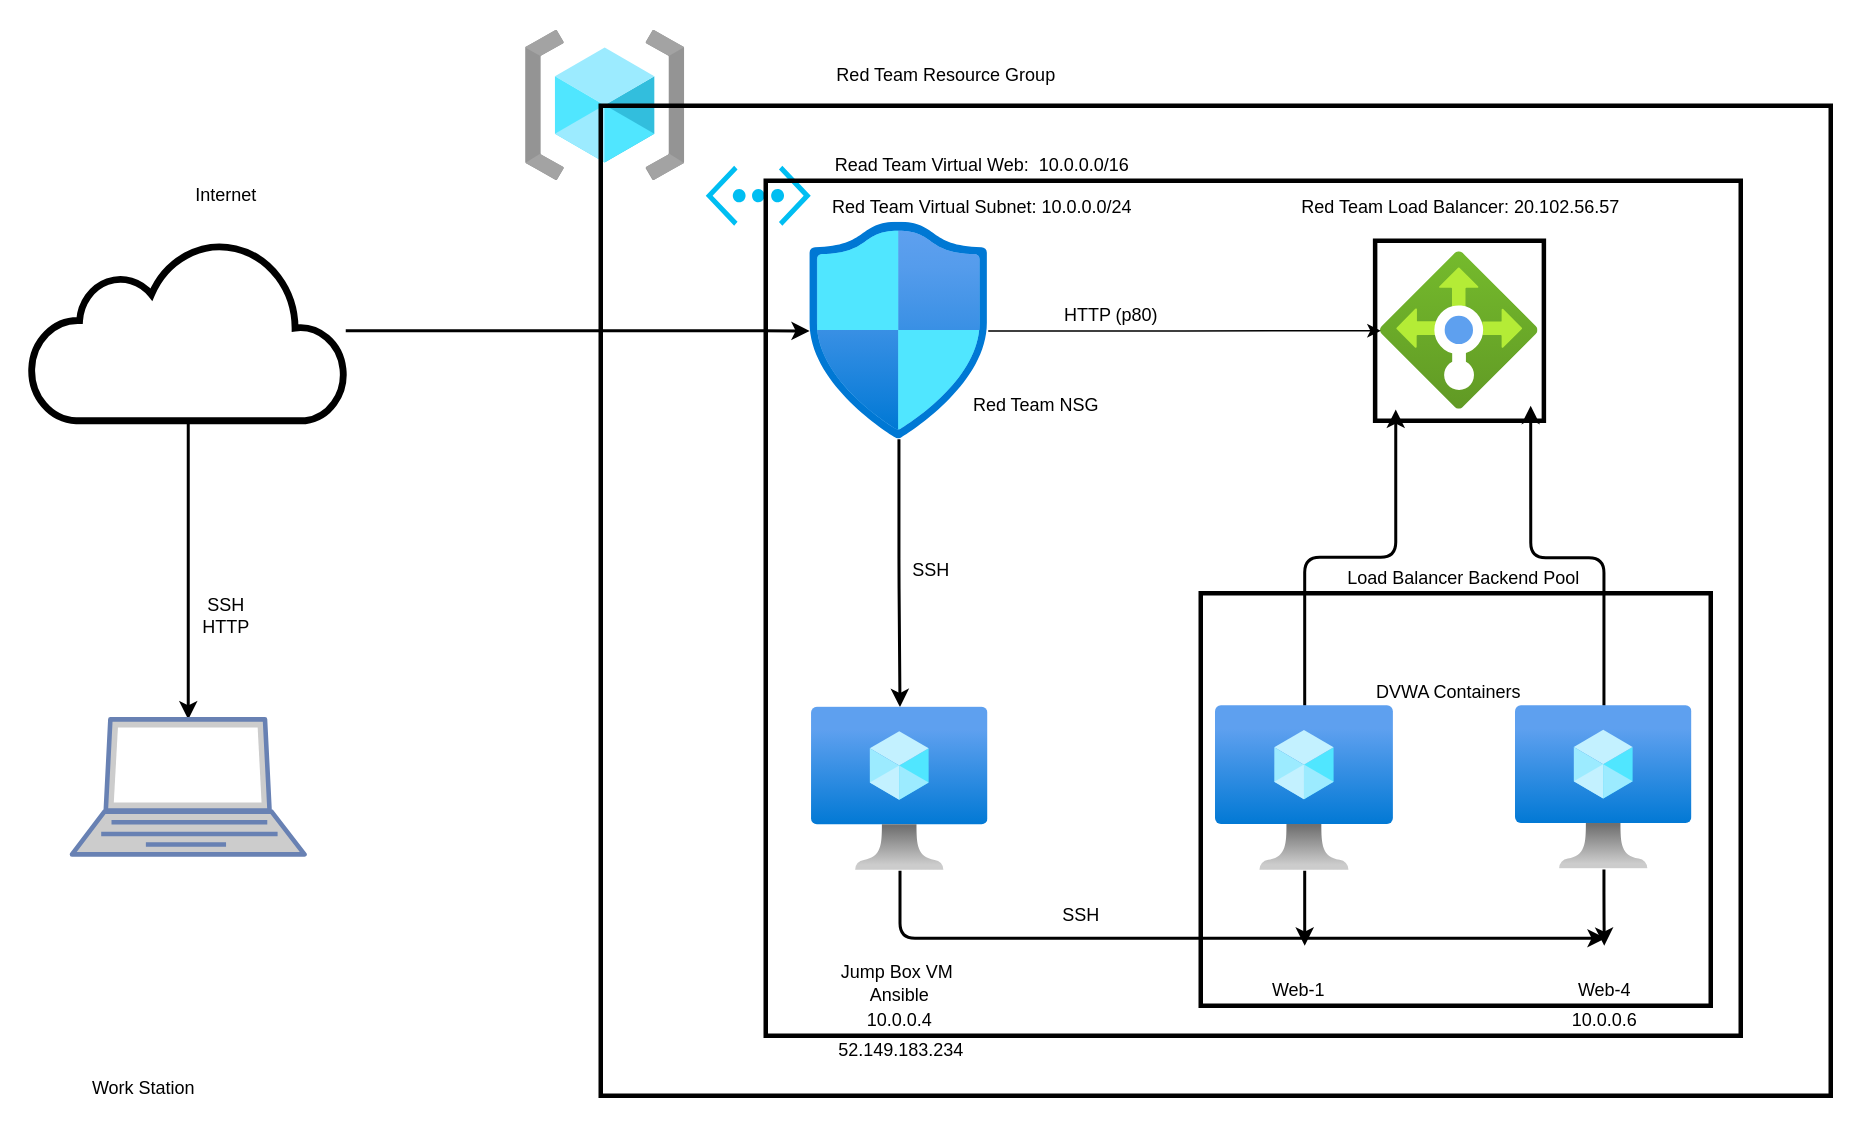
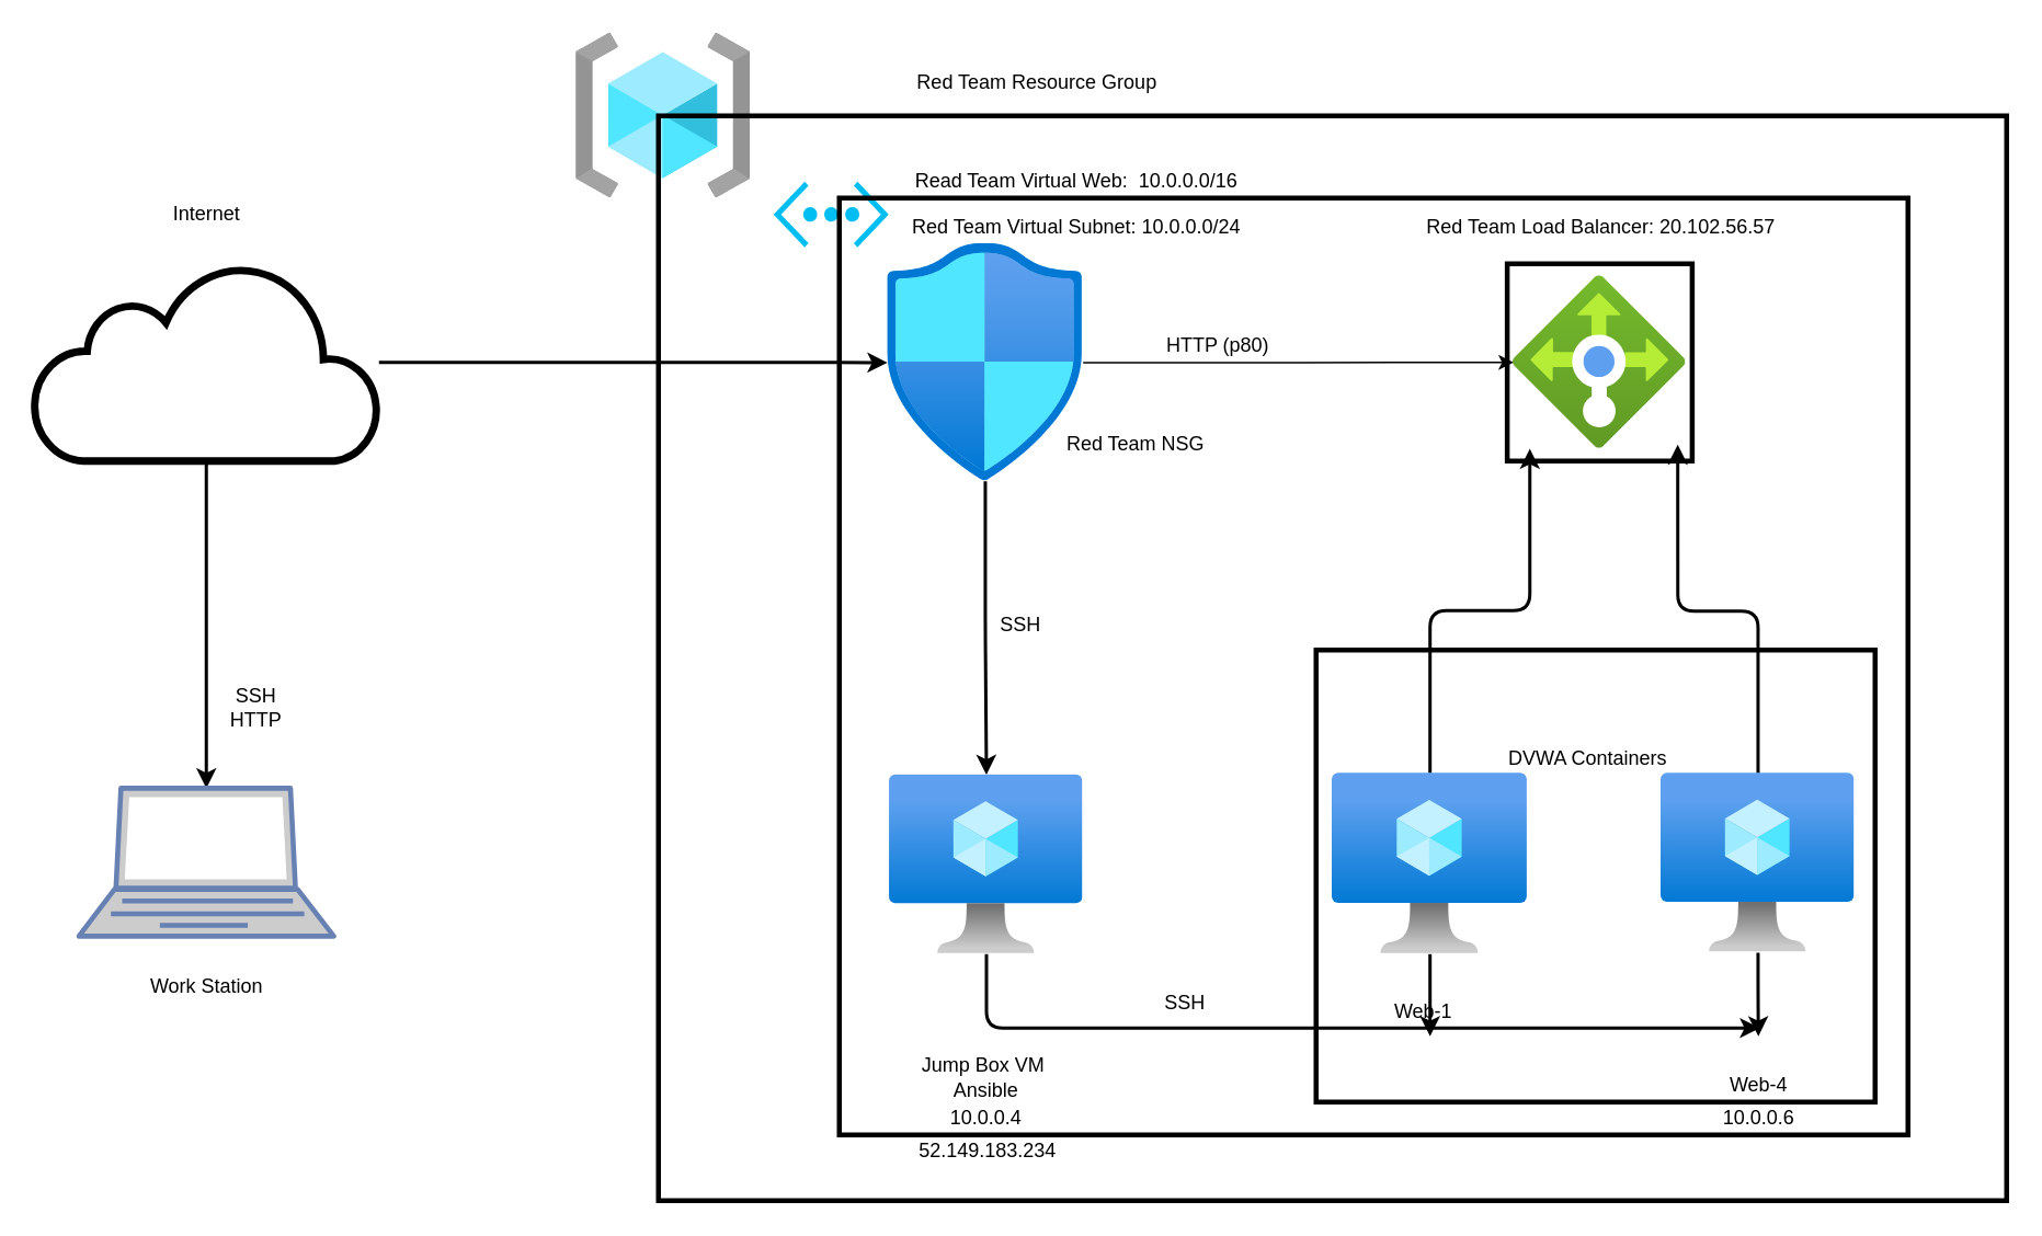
  <mxCell id="0" />
  <mxCell id="1" parent="0" />
  <mxCell id="2" style="edgeStyle=orthogonalEdgeStyle;curved=0;rounded=1;orthogonalLoop=1;jettySize=auto;html=1;strokeWidth=2;" edge="1" parent="1" source="4" target="8"><mxGeometry relative="1" as="geometry"><mxPoint x="880" y="390" as="targetPoint" /><Array as="points"><mxPoint x="869" y="371" /><mxPoint x="930" y="371" /></Array></mxGeometry></mxCell>
  <mxCell id="3" style="edgeStyle=orthogonalEdgeStyle;curved=0;rounded=1;orthogonalLoop=1;jettySize=auto;html=1;strokeWidth=2;" edge="1" parent="1" source="4"><mxGeometry relative="1" as="geometry"><mxPoint x="869.295" y="630" as="targetPoint" /></mxGeometry></mxCell>
  <mxCell id="4" value="" style="aspect=fixed;html=1;points=[];align=center;image;fontSize=12;image=img/lib/azure2/compute/Virtual_Machine.svg;" parent="1" vertex="1"><mxGeometry x="810" y="470" width="118.59" height="110" as="geometry" /></mxCell>
  <mxCell id="5" style="edgeStyle=orthogonalEdgeStyle;curved=0;rounded=1;orthogonalLoop=1;jettySize=auto;html=1;entryX=0.952;entryY=0.976;entryDx=0;entryDy=0;entryPerimeter=0;strokeWidth=2;" edge="1" parent="1" source="7" target="8"><mxGeometry relative="1" as="geometry" /></mxCell>
  <mxCell id="6" style="edgeStyle=orthogonalEdgeStyle;curved=0;rounded=1;orthogonalLoop=1;jettySize=auto;html=1;strokeWidth=2;" edge="1" parent="1" source="7"><mxGeometry relative="1" as="geometry"><mxPoint x="1069" y="630" as="targetPoint" /></mxGeometry></mxCell>
  <mxCell id="7" value="" style="aspect=fixed;html=1;points=[];align=center;image;fontSize=12;image=img/lib/azure2/compute/Virtual_Machine.svg;" parent="1" vertex="1"><mxGeometry x="1010" y="470" width="117.62" height="109.1" as="geometry" /></mxCell>
  <mxCell id="8" value="" style="aspect=fixed;html=1;points=[];align=center;image;fontSize=12;image=img/lib/azure2/networking/Load_Balancers.svg;" parent="1" vertex="1"><mxGeometry x="920" y="167.5" width="105" height="105" as="geometry" /></mxCell>
  <mxCell id="9" style="edgeStyle=orthogonalEdgeStyle;rounded=0;orthogonalLoop=1;jettySize=auto;html=1;" edge="1" parent="1" source="11" target="8"><mxGeometry relative="1" as="geometry" /></mxCell>
  <mxCell id="10" style="edgeStyle=orthogonalEdgeStyle;curved=0;rounded=1;orthogonalLoop=1;jettySize=auto;html=1;strokeWidth=2;" edge="1" parent="1" source="11" target="14"><mxGeometry relative="1" as="geometry" /></mxCell>
  <mxCell id="11" value="" style="aspect=fixed;html=1;points=[];align=center;image;fontSize=12;image=img/lib/azure2/networking/Network_Security_Groups.svg;" parent="1" vertex="1"><mxGeometry x="539.31" y="147.75" width="119" height="144.5" as="geometry" /></mxCell>
  <mxCell id="12" value="" style="aspect=fixed;html=1;points=[];align=center;image;fontSize=12;image=img/lib/azure2/general/Resource_Groups.svg;" parent="1" vertex="1"><mxGeometry x="350" y="20" width="106.25" height="100" as="geometry" /></mxCell>
  <mxCell id="13" style="edgeStyle=orthogonalEdgeStyle;curved=0;rounded=1;orthogonalLoop=1;jettySize=auto;html=1;strokeWidth=2;" edge="1" parent="1" source="14"><mxGeometry relative="1" as="geometry"><mxPoint x="1070" y="625" as="targetPoint" /><Array as="points"><mxPoint x="600" y="625" /></Array></mxGeometry></mxCell>
  <mxCell id="14" value="" style="aspect=fixed;html=1;points=[];align=center;image;fontSize=12;image=img/lib/azure2/compute/Virtual_Machine.svg;" parent="1" vertex="1"><mxGeometry x="540.68" y="470.9" width="117.63" height="109.1" as="geometry" /></mxCell>
  <mxCell id="15" style="edgeStyle=orthogonalEdgeStyle;rounded=0;orthogonalLoop=1;jettySize=auto;html=1;strokeWidth=2;" edge="1" parent="1" source="17" target="11"><mxGeometry relative="1" as="geometry"><mxPoint x="490" y="220" as="targetPoint" /></mxGeometry></mxCell>
  <mxCell id="16" style="edgeStyle=orthogonalEdgeStyle;curved=0;rounded=1;orthogonalLoop=1;jettySize=auto;html=1;strokeWidth=2;" edge="1" parent="1" source="17" target="18"><mxGeometry relative="1" as="geometry" /></mxCell>
  <mxCell id="17" value="" style="html=1;outlineConnect=0;gradientDirection=north;strokeWidth=2;shape=mxgraph.networks.cloud;" parent="1" vertex="1"><mxGeometry x="20" y="160" width="210" height="120" as="geometry" /></mxCell>
  <mxCell id="18" value="" style="fontColor=#0066CC;verticalAlign=top;verticalLabelPosition=bottom;labelPosition=center;align=center;html=1;outlineConnect=0;fillColor=#CCCCCC;strokeColor=#6881B3;gradientColor=none;gradientDirection=north;strokeWidth=2;shape=mxgraph.networks.laptop;rounded=0;" vertex="1" parent="1"><mxGeometry x="47.5" y="479.1" width="155" height="90" as="geometry" /></mxCell>
  <mxCell id="19" value="" style="verticalLabelPosition=bottom;html=1;verticalAlign=top;align=center;strokeColor=none;fillColor=#00BEF2;shape=mxgraph.azure.virtual_network;pointerEvents=1;rounded=0;" vertex="1" parent="1"><mxGeometry x="470" y="110" width="70" height="40" as="geometry" /></mxCell>
  <mxCell id="20" value="" style="rounded=0;whiteSpace=wrap;html=1;strokeWidth=3;fillColor=none;" vertex="1" parent="1"><mxGeometry x="916.25" y="160" width="112.5" height="120" as="geometry" /></mxCell>
- <mxCell id="21" value="SSH&lt;br&gt;HTTP&lt;br&gt;" style="text;html=1;align=center;verticalAlign=middle;resizable=0;points=[];autosize=1;strokeColor=none;fillColor=none;" vertex="1" parent="1"><mxGeometry x="125" y="395" width="50" height="30" as="geometry" /></mxCell>
- <mxCell id="22" value="Internet" style="text;html=1;align=center;verticalAlign=middle;resizable=0;points=[];autosize=1;strokeColor=none;fillColor=none;" vertex="1" parent="1"><mxGeometry x="120" y="120" width="60" height="20" as="geometry" /></mxCell>
+ <mxCell id="21" value="SSH&lt;br&gt;HTTP&lt;br&gt;" style="text;html=1;align=center;verticalAlign=middle;resizable=0;points=[];autosize=1;strokeColor=none;fillColor=none;" vertex="1" parent="1"><mxGeometry x="130" y="415" width="50" height="30" as="geometry" /></mxCell>
+ <mxCell id="22" value="Internet" style="text;html=1;align=center;verticalAlign=middle;resizable=0;points=[];autosize=1;strokeColor=none;fillColor=none;" vertex="1" parent="1"><mxGeometry x="95" y="120" width="60" height="20" as="geometry" /></mxCell>
  <mxCell id="23" value="Red Team Resource Group" style="text;html=1;align=center;verticalAlign=middle;resizable=0;points=[];autosize=1;strokeColor=none;fillColor=none;" vertex="1" parent="1"><mxGeometry x="550" y="40" width="160" height="20" as="geometry" /></mxCell>
  <mxCell id="24" value="Read Team Virtual Web:&amp;nbsp; 10.0.0.0/16" style="text;html=1;align=center;verticalAlign=middle;resizable=0;points=[];autosize=1;strokeColor=none;fillColor=none;" vertex="1" parent="1"><mxGeometry x="539.31" y="100" width="230" height="20" as="geometry" /></mxCell>
  <mxCell id="25" value="Red Team NSG" style="text;html=1;align=center;verticalAlign=middle;resizable=0;points=[];autosize=1;strokeColor=none;fillColor=none;" vertex="1" parent="1"><mxGeometry x="640" y="260" width="100" height="20" as="geometry" /></mxCell>
  <mxCell id="26" value="HTTP (p80)" style="text;html=1;align=center;verticalAlign=middle;resizable=0;points=[];autosize=1;strokeColor=none;fillColor=none;" vertex="1" parent="1"><mxGeometry x="700" y="200" width="80" height="20" as="geometry" /></mxCell>
  <mxCell id="27" value="Red Team Load Balancer: 20.102.56.57" style="text;html=1;align=center;verticalAlign=middle;resizable=0;points=[];autosize=1;strokeColor=none;fillColor=none;" vertex="1" parent="1"><mxGeometry x="857.5" y="127.75" width="230" height="20" as="geometry" /></mxCell>
  <mxCell id="28" value="Jump Box VM&amp;nbsp;&lt;br&gt;Ansible&lt;br&gt;" style="text;html=1;align=center;verticalAlign=middle;resizable=0;points=[];autosize=1;strokeColor=none;fillColor=none;" vertex="1" parent="1"><mxGeometry x="554.49" y="640" width="90" height="30" as="geometry" /></mxCell>
- <mxCell id="29" value="Web-1" style="text;html=1;align=center;verticalAlign=middle;resizable=0;points=[];autosize=1;strokeColor=none;fillColor=none;" vertex="1" parent="1"><mxGeometry x="840" y="650" width="50" height="20" as="geometry" /></mxCell>
+ <mxCell id="29" value="Web-1" style="text;html=1;align=center;verticalAlign=middle;resizable=0;points=[];autosize=1;strokeColor=none;fillColor=none;" vertex="1" parent="1"><mxGeometry x="840" y="605" width="50" height="20" as="geometry" /></mxCell>
  <mxCell id="30" value="Web-4" style="text;html=1;align=center;verticalAlign=middle;resizable=0;points=[];autosize=1;strokeColor=none;fillColor=none;" vertex="1" parent="1"><mxGeometry x="1043.81" y="650" width="50" height="20" as="geometry" /></mxCell>
- <mxCell id="31" value="Load Balancer Backend Pool" style="text;html=1;align=center;verticalAlign=middle;resizable=0;points=[];autosize=1;strokeColor=none;fillColor=none;" vertex="1" parent="1"><mxGeometry x="890" y="375" width="170" height="20" as="geometry" /></mxCell>
  <mxCell id="32" value="SSH" style="text;html=1;align=center;verticalAlign=middle;resizable=0;points=[];autosize=1;strokeColor=none;fillColor=none;" vertex="1" parent="1"><mxGeometry x="600" y="370" width="40" height="20" as="geometry" /></mxCell>
  <mxCell id="33" value="SSH" style="text;html=1;align=center;verticalAlign=middle;resizable=0;points=[];autosize=1;strokeColor=none;fillColor=none;" vertex="1" parent="1"><mxGeometry x="700" y="600" width="40" height="20" as="geometry" /></mxCell>
  <mxCell id="34" value="DVWA Containers" style="text;html=1;align=center;verticalAlign=middle;resizable=0;points=[];autosize=1;strokeColor=none;fillColor=none;" vertex="1" parent="1"><mxGeometry x="910" y="450.9" width="110" height="20" as="geometry" /></mxCell>
- <mxCell id="35" value="Work Station" style="text;html=1;align=center;verticalAlign=middle;resizable=0;points=[];autosize=1;strokeColor=none;fillColor=none;" vertex="1" parent="1"><mxGeometry x="55" y="715" width="80" height="20" as="geometry" /></mxCell>
+ <mxCell id="35" value="Work Station" style="text;html=1;align=center;verticalAlign=middle;resizable=0;points=[];autosize=1;strokeColor=none;fillColor=none;" vertex="1" parent="1"><mxGeometry x="85" y="590" width="80" height="20" as="geometry" /></mxCell>
  <mxCell id="36" value="10.0.0.4" style="text;html=1;align=center;verticalAlign=middle;resizable=0;points=[];autosize=1;strokeColor=none;fillColor=none;" vertex="1" parent="1"><mxGeometry x="568.81" y="670" width="60" height="20" as="geometry" /></mxCell>
  <mxCell id="37" value="10.0.0.6" style="text;html=1;align=center;verticalAlign=middle;resizable=0;points=[];autosize=1;strokeColor=none;fillColor=none;" vertex="1" parent="1"><mxGeometry x="1038.81" y="670" width="60" height="20" as="geometry" /></mxCell>
  <mxCell id="38" value="52.149.183.234" style="text;html=1;align=center;verticalAlign=middle;resizable=0;points=[];autosize=1;strokeColor=none;fillColor=none;" vertex="1" parent="1"><mxGeometry x="550" y="690" width="100" height="20" as="geometry" /></mxCell>
  <mxCell id="39" value="Red Team Virtual Subnet: 10.0.0.0/24" style="text;html=1;align=center;verticalAlign=middle;resizable=0;points=[];autosize=1;strokeColor=none;fillColor=none;" vertex="1" parent="1"><mxGeometry x="544.31" y="127.75" width="220" height="20" as="geometry" /></mxCell>
  <mxCell id="40" value="" style="rounded=0;whiteSpace=wrap;html=1;strokeWidth=3;fillColor=none;" vertex="1" parent="1"><mxGeometry x="800" y="395" width="340" height="275" as="geometry" /></mxCell>
  <mxCell id="41" value="" style="rounded=0;whiteSpace=wrap;html=1;strokeWidth=3;fillColor=none;" vertex="1" parent="1"><mxGeometry x="510" y="120" width="650" height="570" as="geometry" /></mxCell>
  <mxCell id="42" value="" style="rounded=0;whiteSpace=wrap;html=1;strokeWidth=3;fillColor=none;" vertex="1" parent="1"><mxGeometry x="400" y="70" width="820" height="660" as="geometry" /></mxCell>
